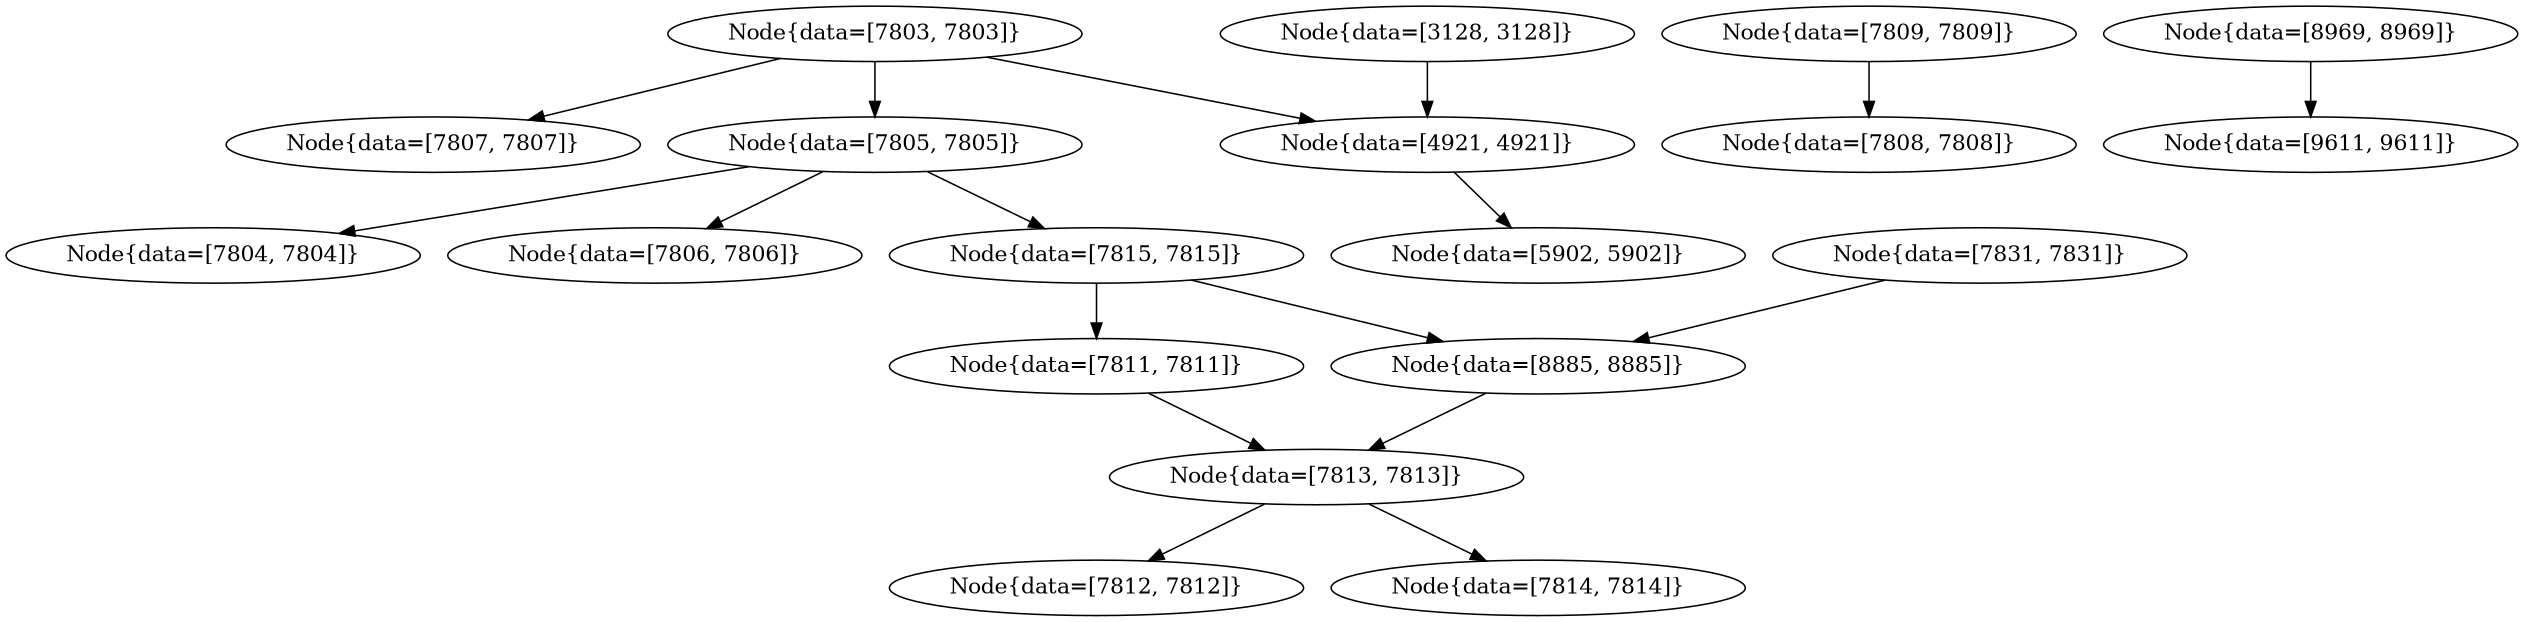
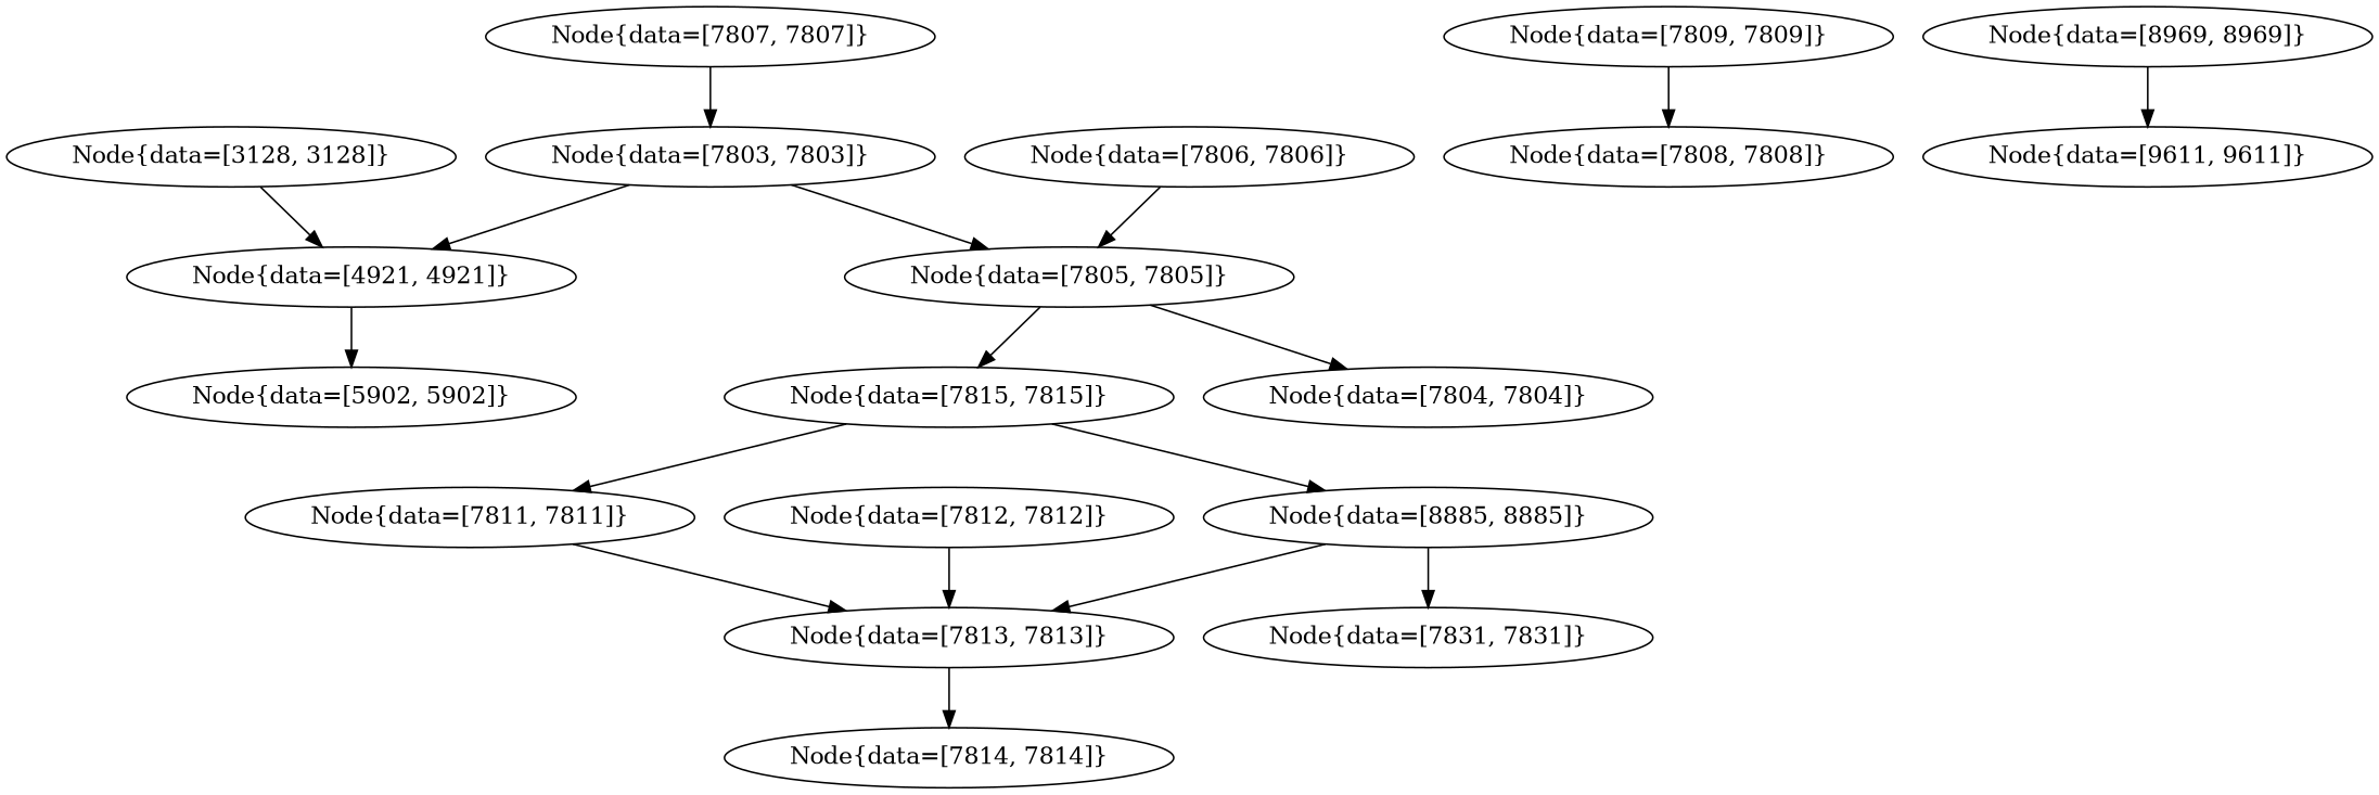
  digraph {
    n1 [label="Node{data=[7807, 7807]}"]
    n2 [label="Node{data=[7803, 7803]}"]
    n3 [label="Node{data=[4921, 4921]}"]
    n4 [label="Node{data=[7805, 7805]}"]
    n5 [label="Node{data=[7815, 7815]}"]
    n6 [label="Node{data=[7811, 7811]}"]
    n7 [label="Node{data=[8885, 8885]}"]
    n8 [label="Node{data=[5902, 5902]}"]
    n9 [label="Node{data=[7804, 7804]}"]
    n10 [label="Node{data=[7806, 7806]}"]
    n11 [label="Node{data=[3128, 3128]}"]
    n12 [label="Node{data=[7813, 7813]}"]
    n13 [label="Node{data=[7831, 7831]}"]
    n14 [label="Node{data=[7809, 7809]}"]
    n15 [label="Node{data=[7808, 7808]}"]
    n16 [label="Node{data=[7812, 7812]}"]
    n17 [label="Node{data=[7814, 7814]}"]
    n18 [label="Node{data=[8969, 8969]}"]
    n19 [label="Node{data=[9611, 9611]}"]
-   n2 -> n1
+   n1 -> n2
    n2 -> n3
    n2 -> n4
    n3 -> n8
    n4 -> n5
    n4 -> n9
-   n4 -> n10
+   n10 -> n4
    n5 -> n6
    n5 -> n7
    n6 -> n12
    n7 -> n12
-   n13 -> n7
+   n7 -> n13
    n11 -> n3
-   n12 -> n16
+   n16 -> n12
    n12 -> n17
    n14 -> n15
    n18 -> n19
  }
